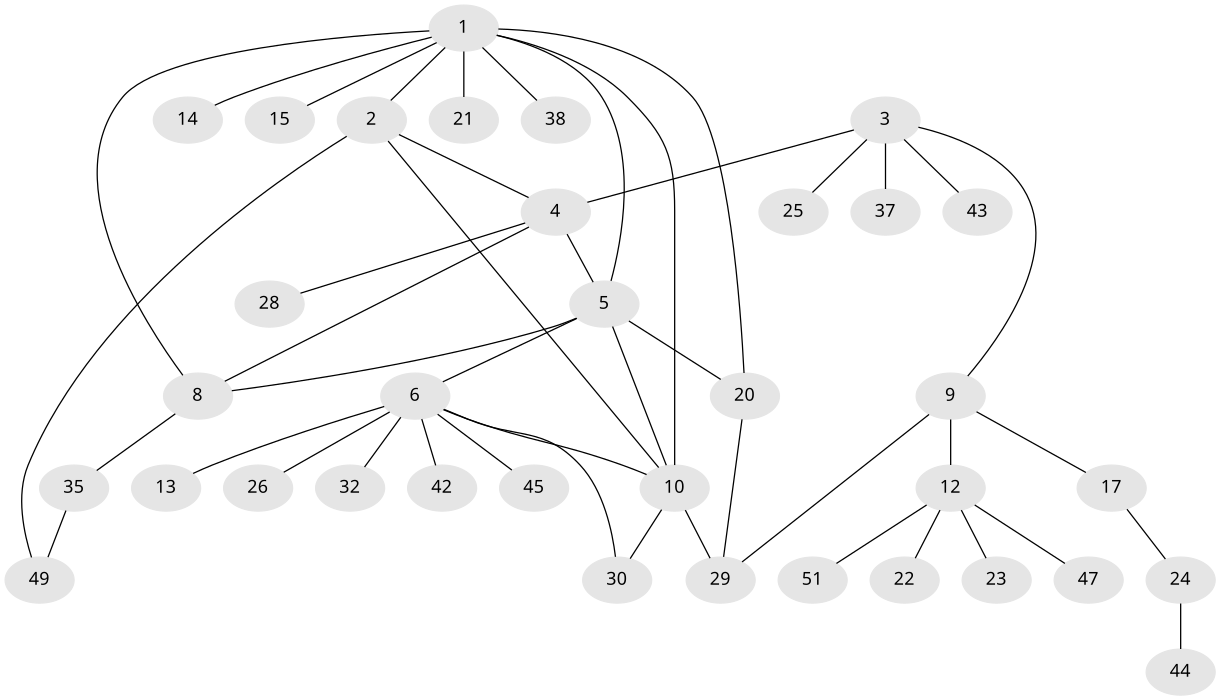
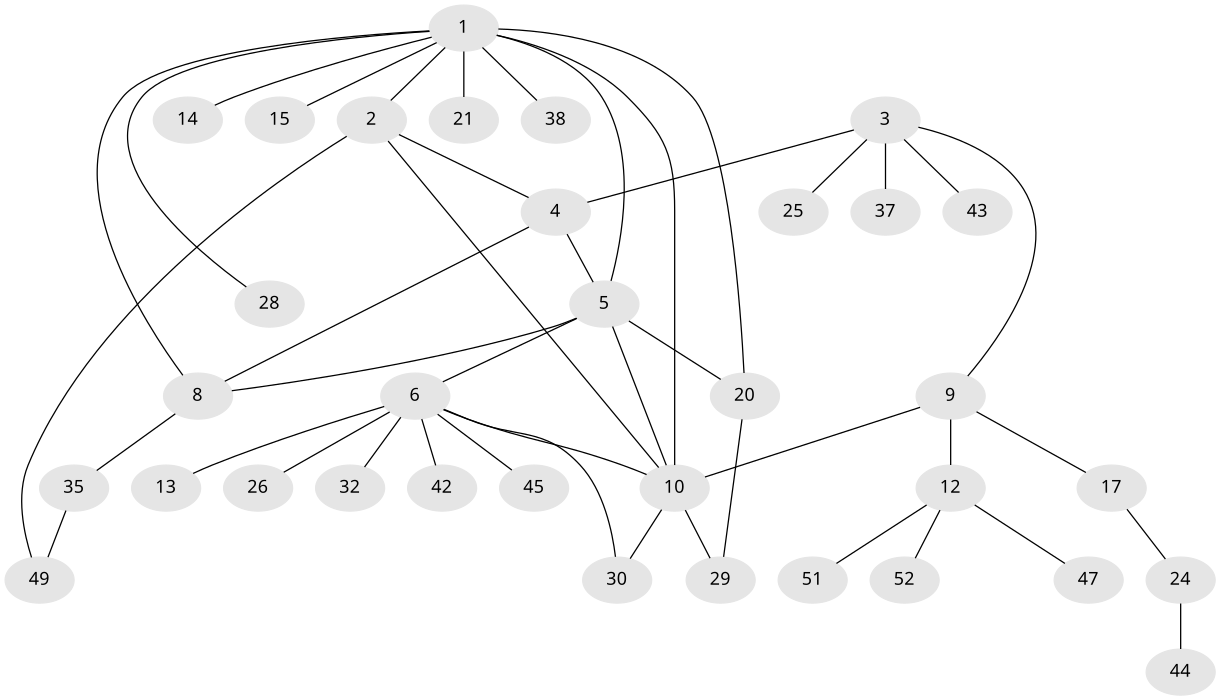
  graph {
    fontname="Noto Sans"
    node [color=gray90 fontname="Noto Sans" style=filled]
    edge [fontname="Noto Sans"]
    1 [super="+7"]
    2 [super="+11"]
    5 [super="+39"]
    8 [super="+40"]
    10 [super="+19"]
    14 [super="+34"]
    15 [super="+33"]
    21
    28
    38
    20 [super="+50"]
    4
    49
    6 [super="+41"]
    35 [super="+36"]
    30
    29
    3 [super="+18"]
    9
    25 [super="+37"]
    n21 [label=37 super="+48"]
    43
    12 [super="+16"]
    17 [super="+46"]
    13
    26
    32
    42
    45
-   22
-   23
+   22 [label=52]
    47
    51
    24 [super="+31"]
    44
    1 -- 2
    1 -- 5 [weight=2]
    1 -- 8
    1 -- 10
    1 -- 14
    1 -- 15
    1 -- 21
-   4 -- 28
+   1 -- 28
    1 -- 38
    1 -- 20
    2 -- 10
    2 -- 4
    2 -- 49
    5 -- 8
    5 -- 10
    5 -- 20
    5 -- 6
    8 -- 35
    10 -- 30
    10 -- 29
    20 -- 29
    4 -- 5
    4 -- 8
    6 -- 10
    6 -- 30
    6 -- 13
    6 -- 26
    6 -- 32
    6 -- 42
    6 -- 45
    35 -- 49
    3 -- 4
    3 -- 9
    3 -- 25
    3 -- n21
    3 -- 43
-   9 -- 29
+   9 -- 10
    9 -- 12
    9 -- 17
    12 -- 22
-   12 -- 23
    12 -- 47
    12 -- 51
    17 -- 24
    24 -- 44
  }
